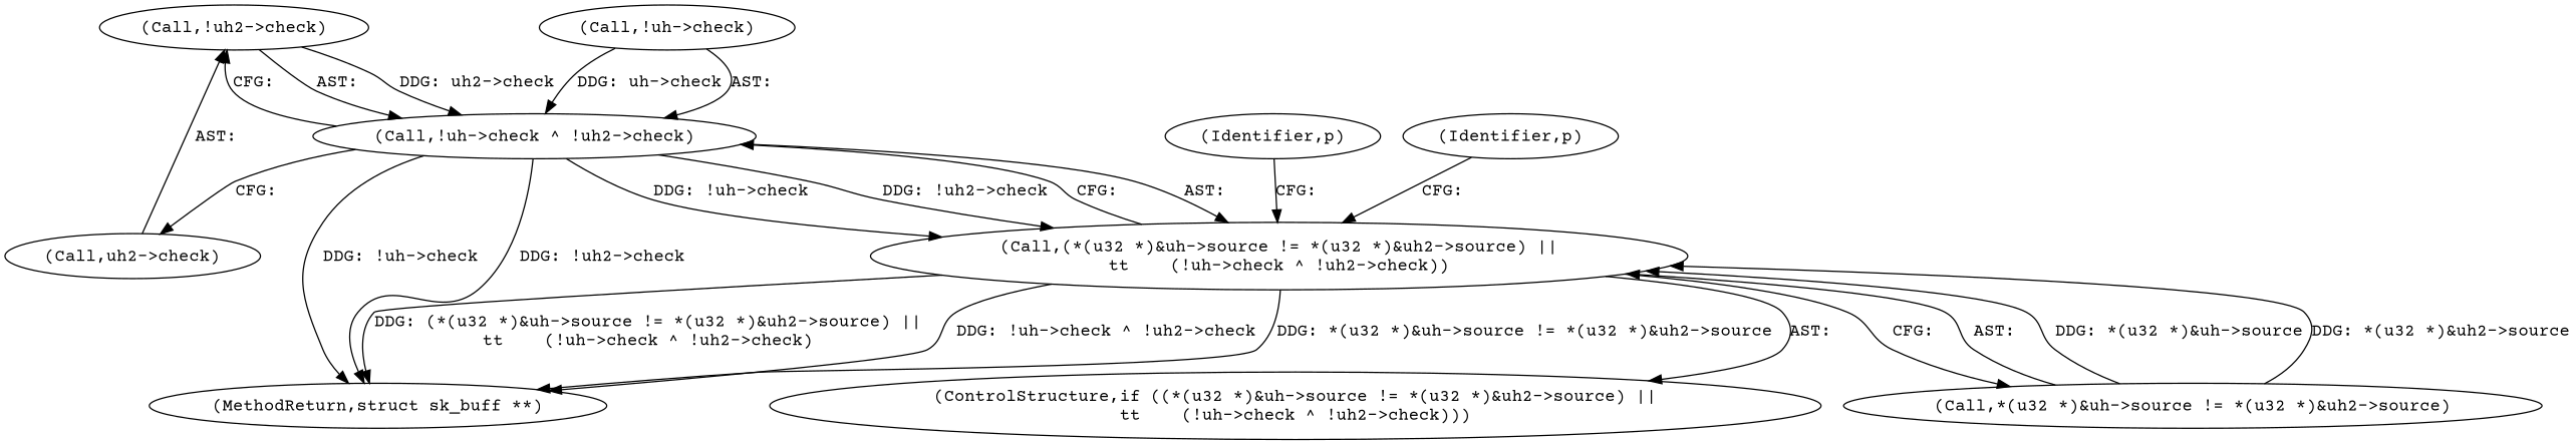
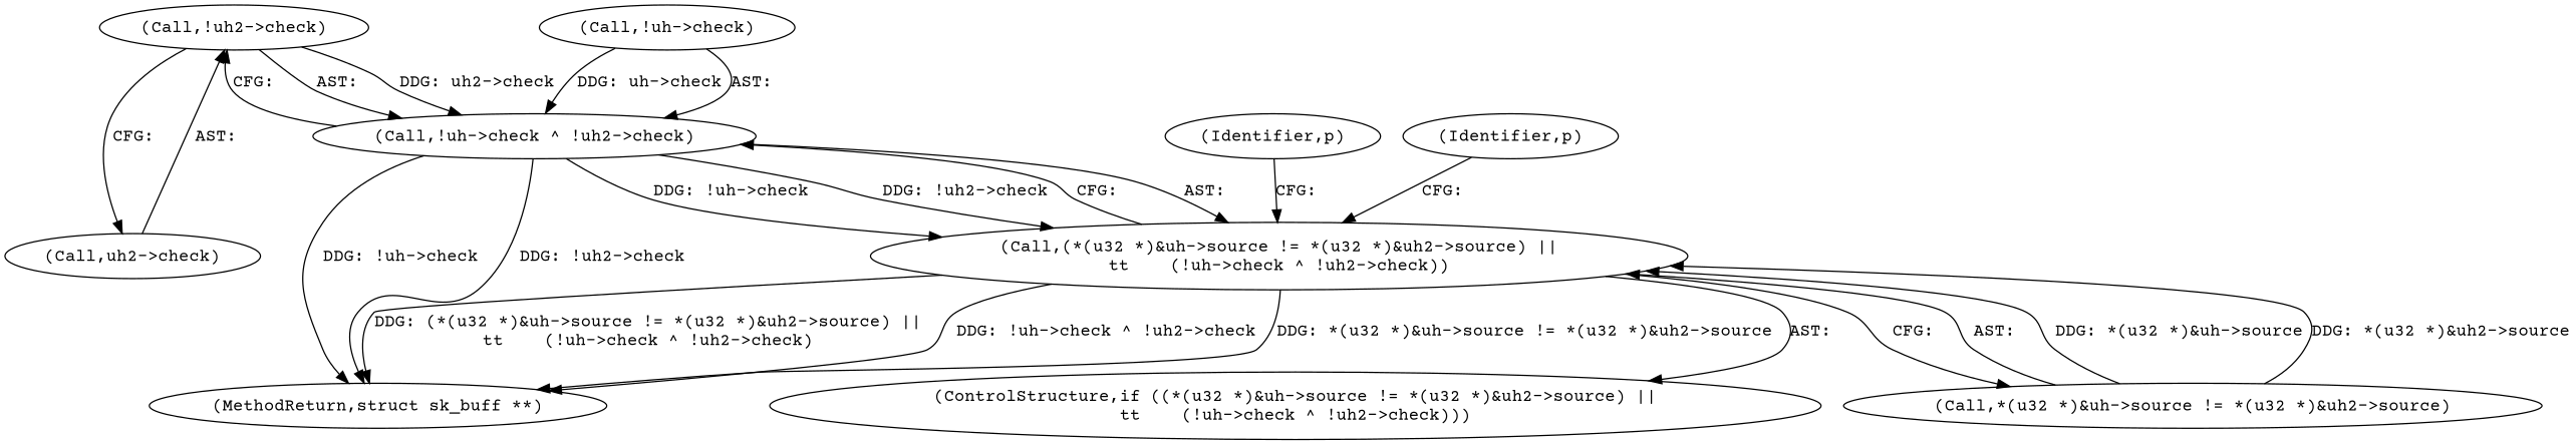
  digraph {
    fontname="Courier Prime"
    node [fontname="Courier Prime"]
    edge [fontname="Courier Prime"]
    n1 [label="(Call,!uh2->check)"]
    n2 [label="(Call,!uh->check ^ !uh2->check)"]
    n3 [label="(Call,uh2->check)"]
    n4 [label="(MethodReturn,struct sk_buff **)"]
    n5 [label="(Call,(*(u32 *)&uh->source != *(u32 *)&uh2->source) ||\n\t\t    (!uh->check ^ !uh2->check))"]
    n6 [label="(ControlStructure,if ((*(u32 *)&uh->source != *(u32 *)&uh2->source) ||\n\t\t    (!uh->check ^ !uh2->check)))"]
    n7 [label="(Call,*(u32 *)&uh->source != *(u32 *)&uh2->source)"]
    n8 [label="(Call,!uh->check)"]
    n9 [label="(Identifier,p)"]
    n10 [label="(Identifier,p)"]
    n1 -> n2 [label="AST: "]
    n1 -> n2 [label="DDG: uh2->check"]
-   n2 -> n3 [label="CFG: "]
+   n1 -> n3 [label="CFG: "]
    n2 -> n1 [label="CFG: "]
    n2 -> n4 [label="DDG: !uh->check"]
    n2 -> n4 [label="DDG: !uh2->check"]
    n2 -> n5 [label="AST: "]
    n2 -> n5 [label="DDG: !uh->check"]
    n2 -> n5 [label="DDG: !uh2->check"]
    n3 -> n1 [label="AST: "]
    n5 -> n2 [label="CFG: "]
    n5 -> n4 [label="DDG: !uh->check ^ !uh2->check"]
    n5 -> n4 [label="DDG: *(u32 *)&uh->source != *(u32 *)&uh2->source"]
    n5 -> n4 [label="DDG: (*(u32 *)&uh->source != *(u32 *)&uh2->source) ||\n\t\t    (!uh->check ^ !uh2->check)"]
    n5 -> n6 [label="AST: "]
    n5 -> n7 [label="CFG: "]
    n7 -> n5 [label="AST: "]
    n7 -> n5 [label="DDG: *(u32 *)&uh->source"]
    n7 -> n5 [label="DDG: *(u32 *)&uh2->source"]
    n8 -> n2 [label="AST: "]
    n8 -> n2 [label="DDG: uh->check"]
    n9 -> n5 [label="CFG: "]
    n10 -> n5 [label="CFG: "]
  }
